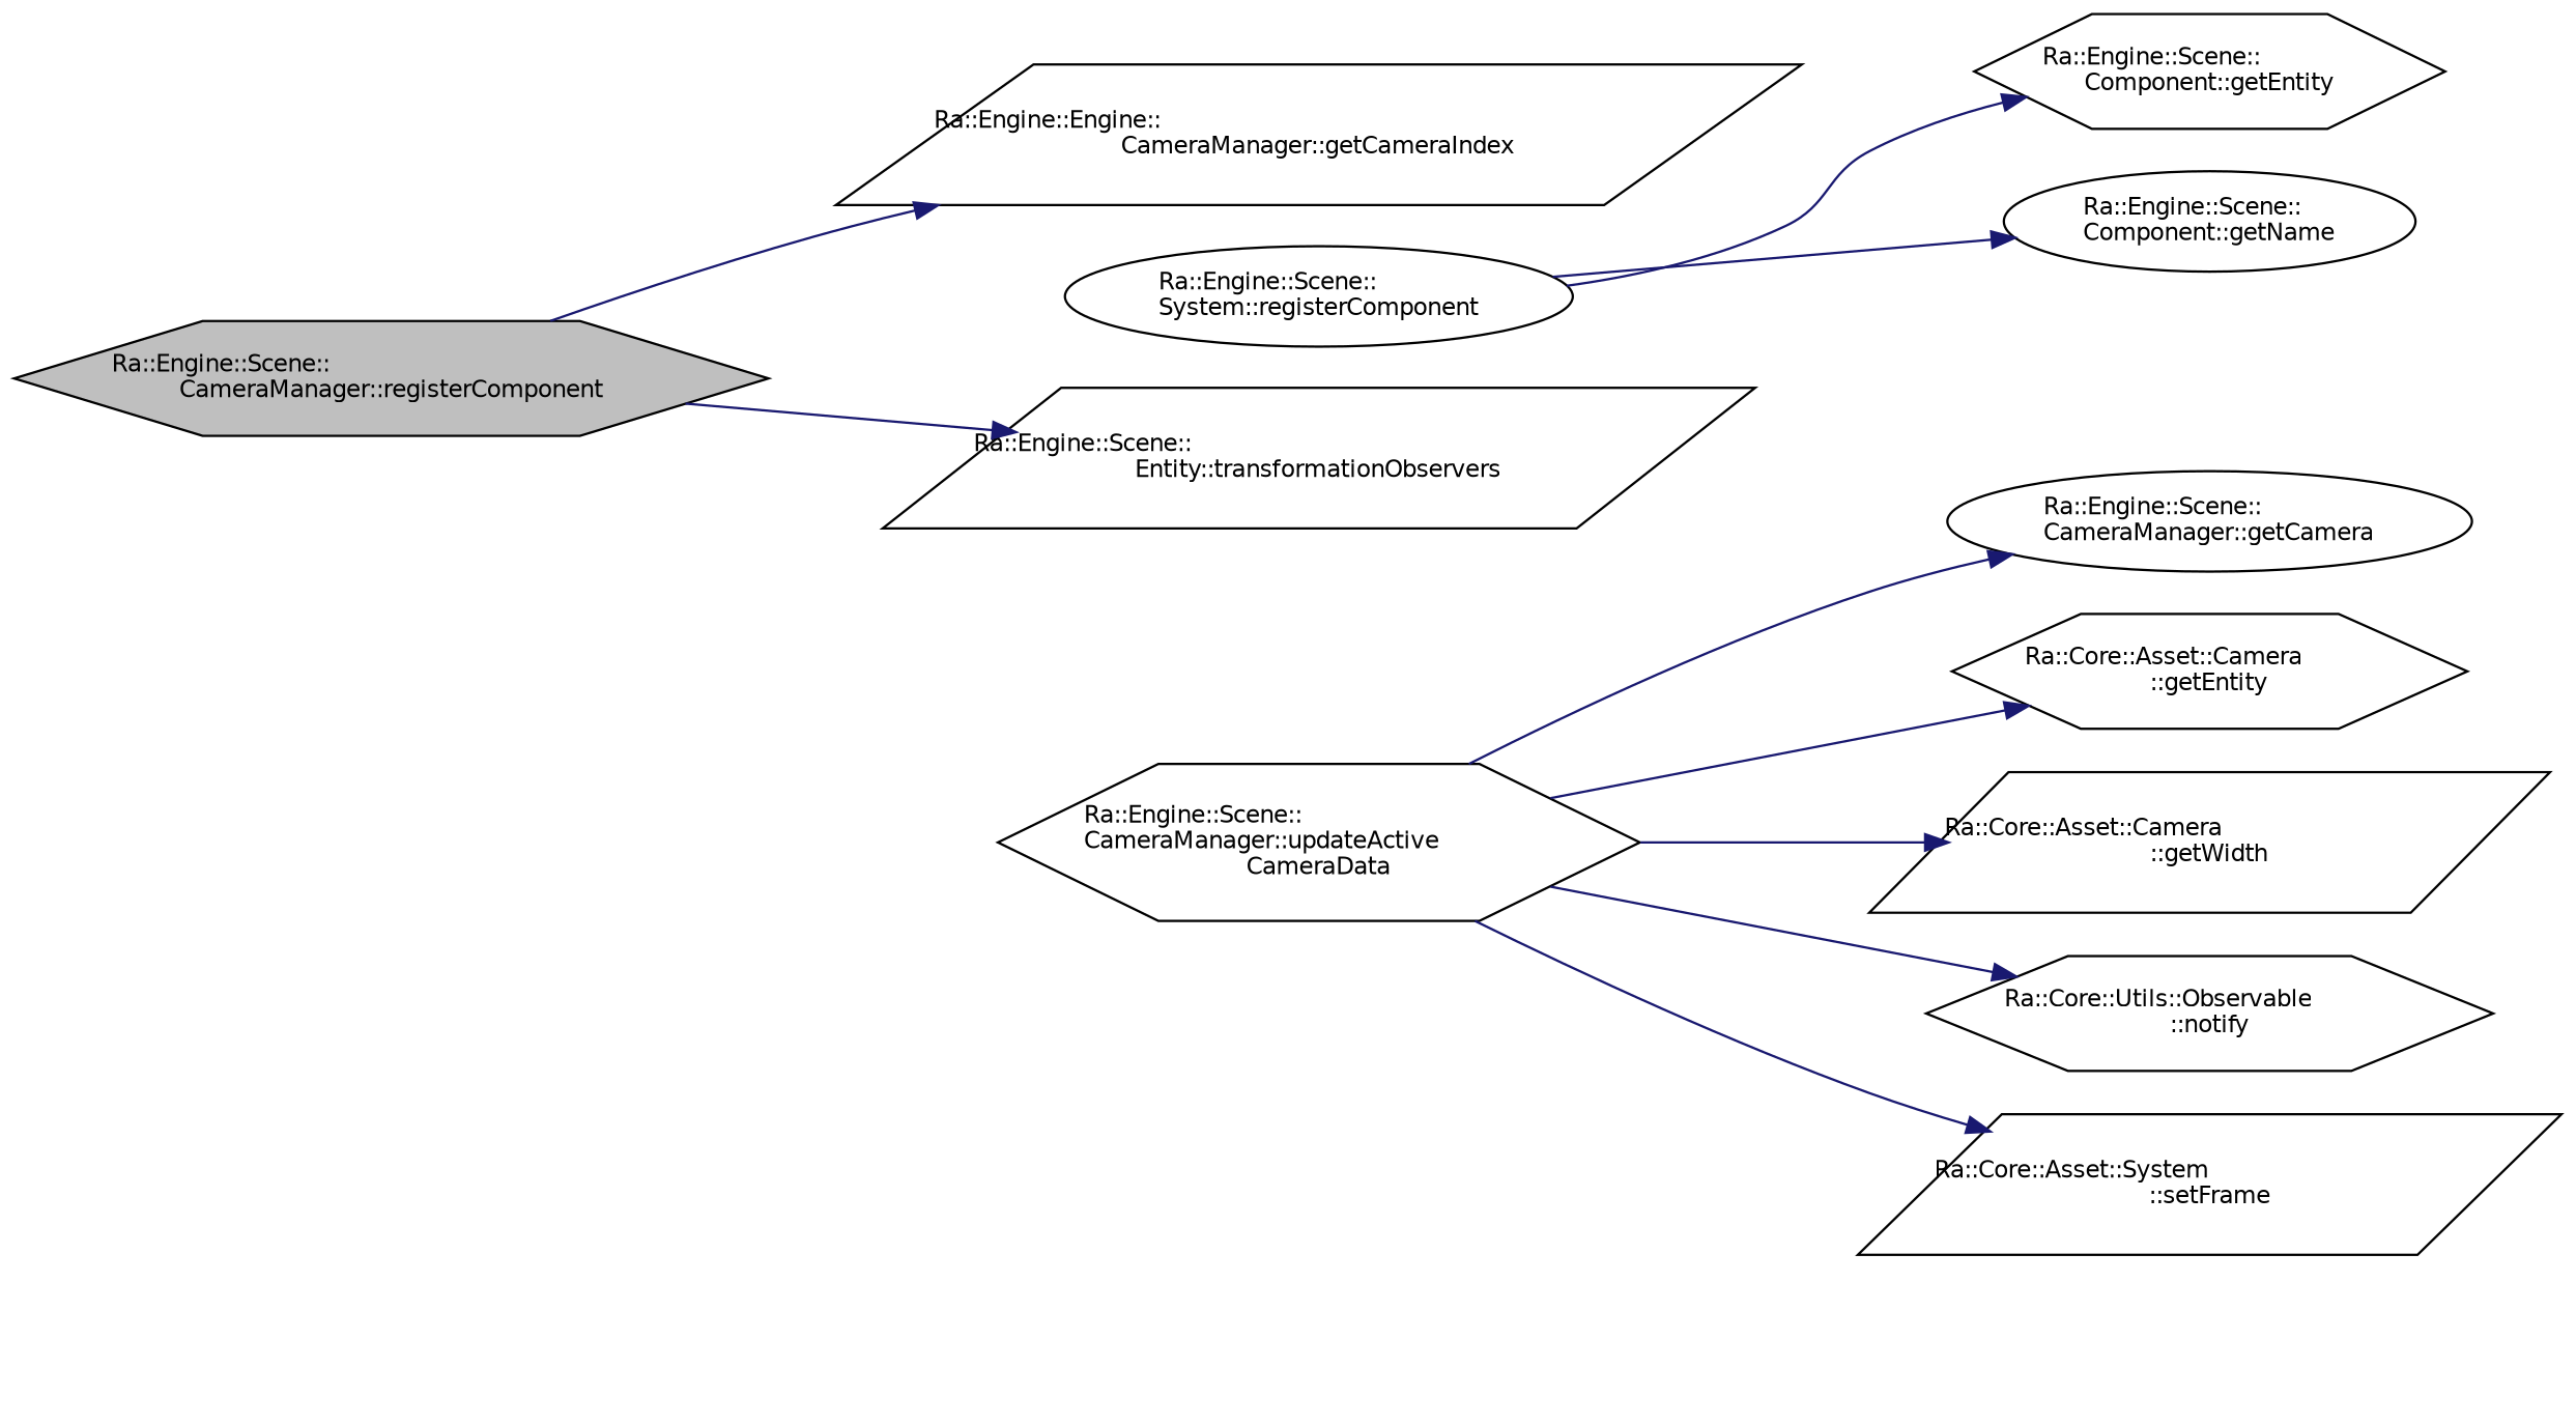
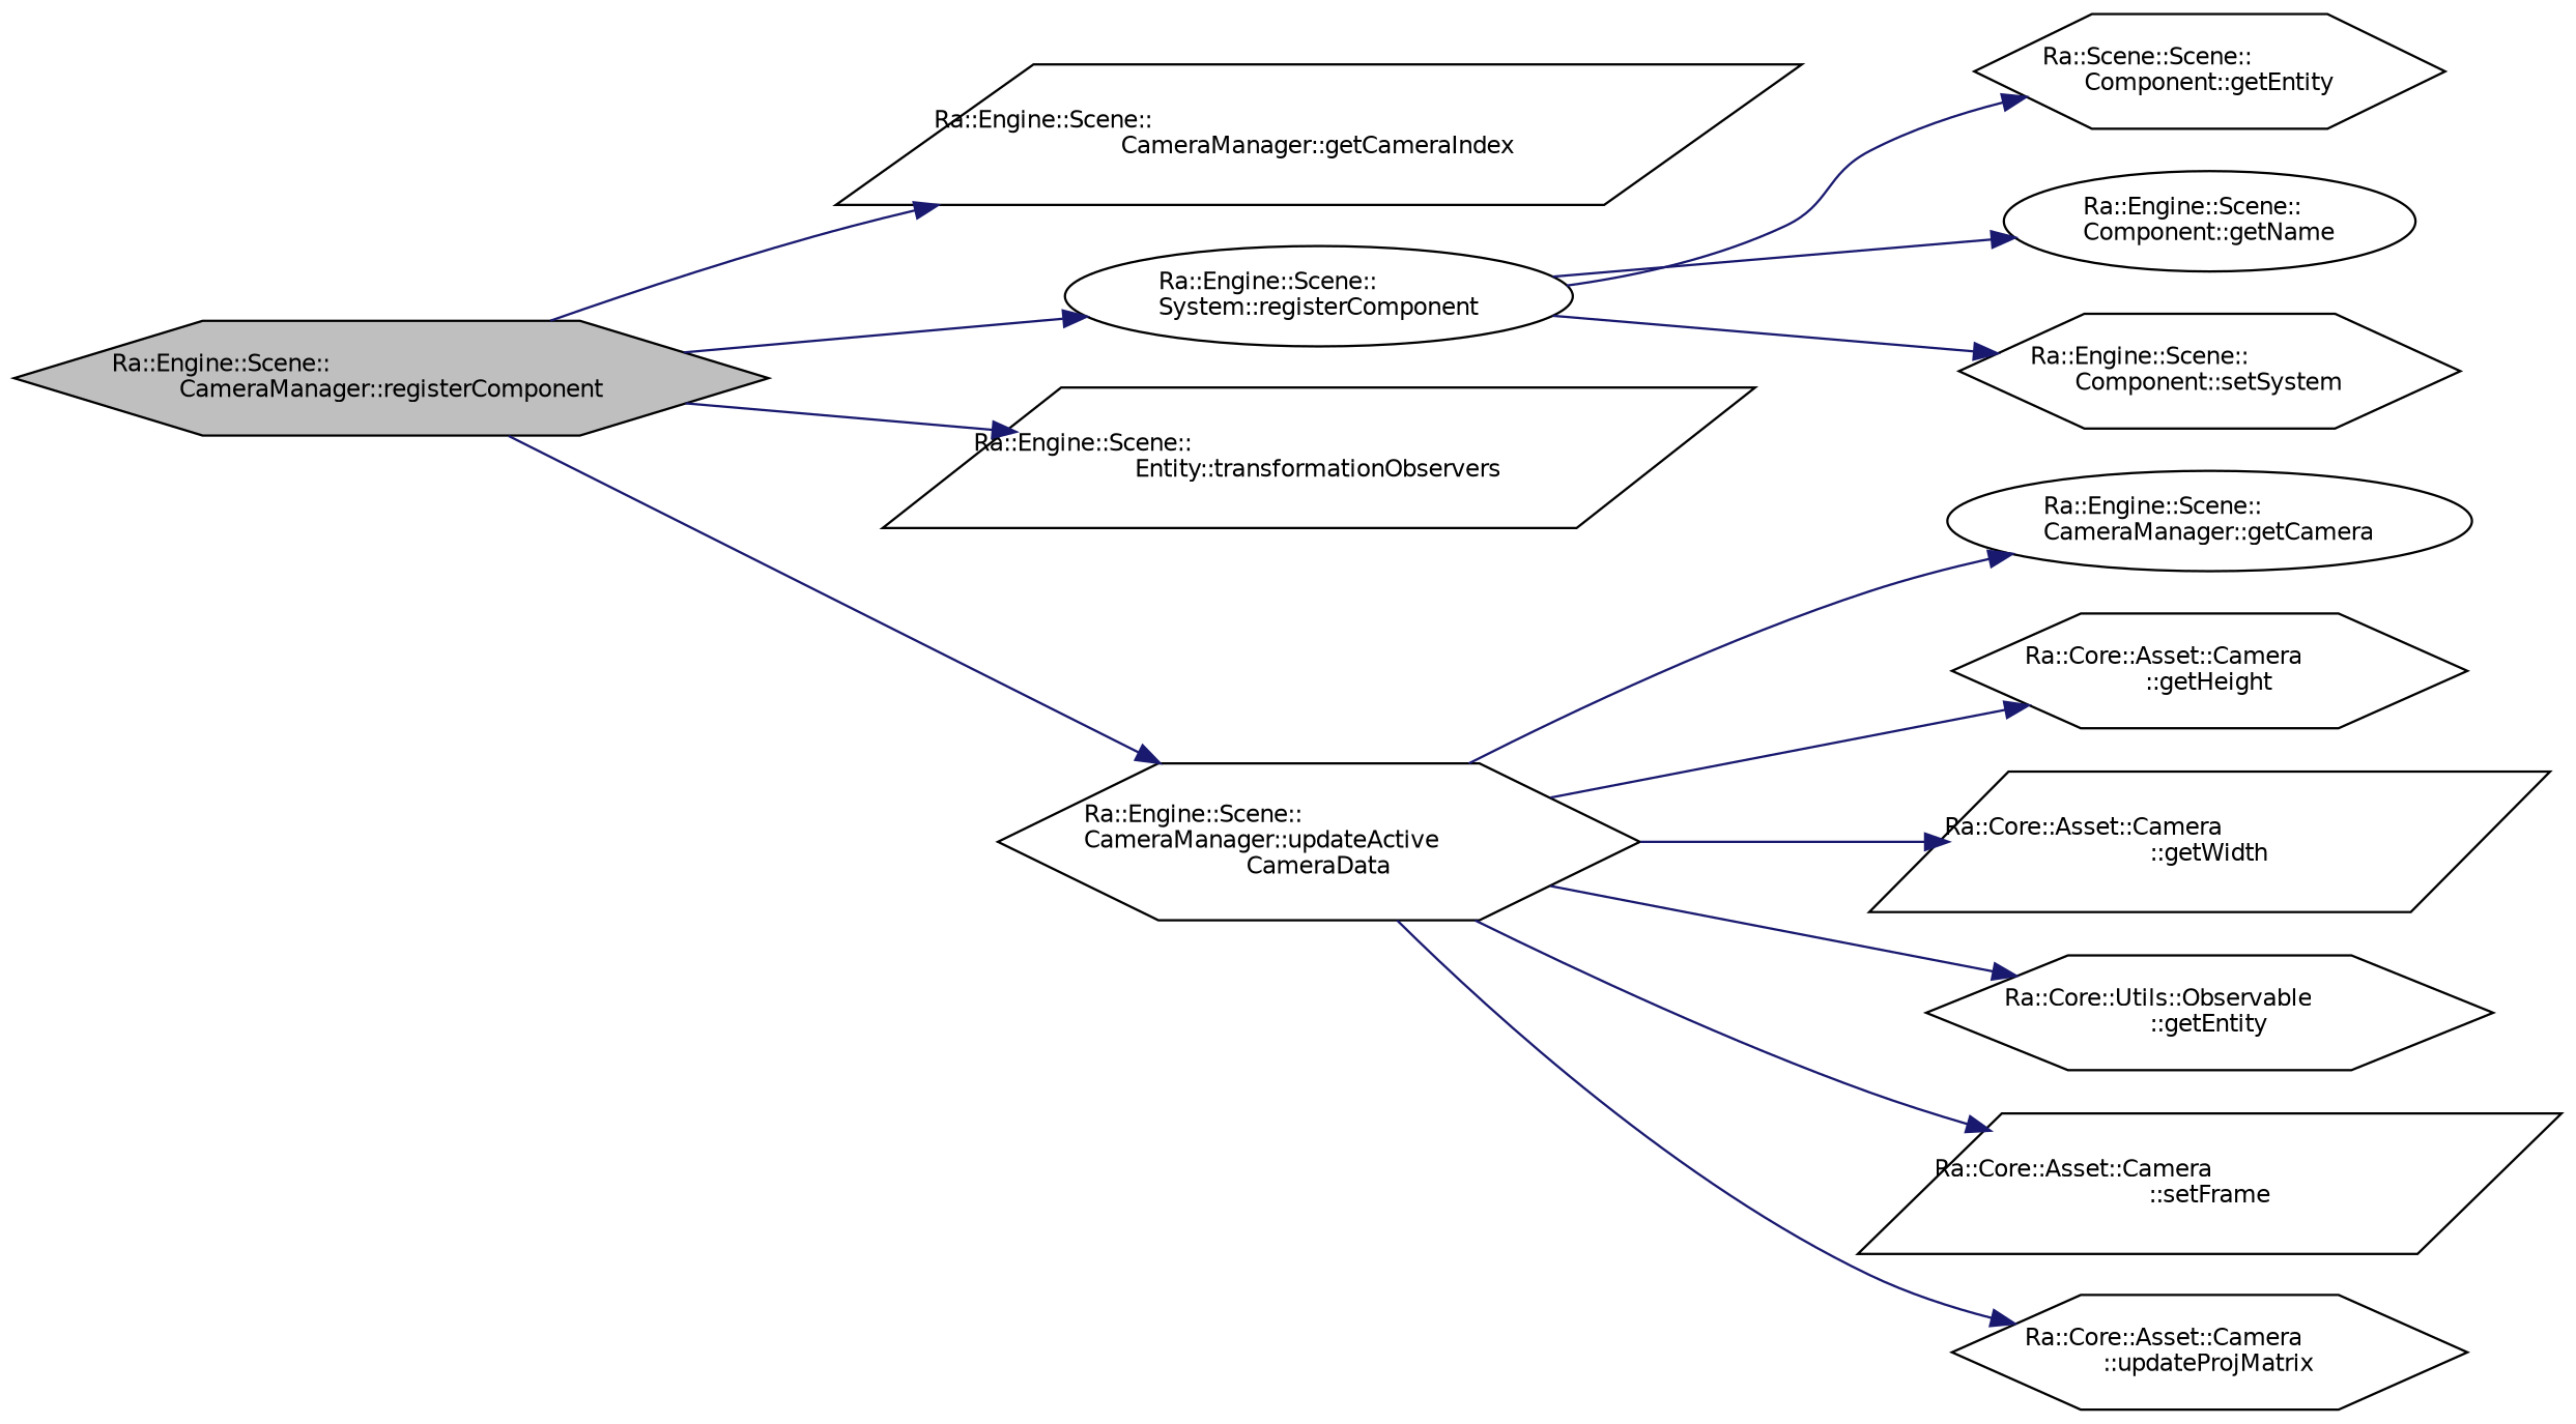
  digraph {
    rankdir=LR
    node [color=black fillcolor=white fontname=Helvetica fontsize=10 shape=hexagon style=filled]
    edge [color=midnightblue fontname=Helvetica fontsize=10 labelfontname=Helvetica labelfontsize=10 style=solid]
    n1 [fillcolor=grey75 fontcolor=black height=0.2 label="Ra::Engine::Scene::\lCameraManager::registerComponent" width=0.4]
-   n2 [height=0.2 label="Ra::Engine::Engine::\lCameraManager::getCameraIndex" shape=parallelogram width=0.4]
+   n2 [height=0.2 label="Ra::Engine::Scene::\lCameraManager::getCameraIndex" shape=parallelogram width=0.4]
    n3 [height=0.2 label="Ra::Engine::Scene::\lSystem::registerComponent" shape=ellipse width=0.4]
    n4 [height=0.2 label="Ra::Engine::Scene::\lEntity::transformationObservers" shape=parallelogram width=0.4]
    n5 [height=0.2 label="Ra::Engine::Scene::\lCameraManager::updateActive\lCameraData" width=0.4]
-   n6 [height=0.2 label="Ra::Engine::Scene::\lComponent::getEntity" width=0.4]
+   n6 [height=0.2 label="Ra::Scene::Scene::\lComponent::getEntity" width=0.4]
    n7 [height=0.2 label="Ra::Engine::Scene::\lComponent::getName" shape=ellipse width=0.4]
+   n8 [height=0.2 label="Ra::Engine::Scene::\lComponent::setSystem" width=0.4]
    n9 [height=0.2 label="Ra::Engine::Scene::\lCameraManager::getCamera" shape=ellipse width=0.4]
-   n10 [height=0.2 label="Ra::Core::Asset::Camera\l::getEntity" width=0.4]
+   n10 [height=0.2 label="Ra::Core::Asset::Camera\l::getHeight" width=0.4]
    n11 [height=0.2 label="Ra::Core::Asset::Camera\l::getWidth" shape=parallelogram width=0.4]
-   n12 [height=0.2 label="Ra::Core::Utils::Observable\l::notify" width=0.4]
-   n13 [height=0.2 label="Ra::Core::Asset::System\l::setFrame" shape=parallelogram width=0.4]
+   n12 [height=0.2 label="Ra::Core::Utils::Observable\l::getEntity" width=0.4]
+   n13 [height=0.2 label="Ra::Core::Asset::Camera\l::setFrame" shape=parallelogram width=0.4]
+   n14 [height=0.2 label="Ra::Core::Asset::Camera\l::updateProjMatrix" width=0.4]
    n1 -> n2
+   n1 -> n3
    n1 -> n4
+   n1 -> n5
    n3 -> n6
    n3 -> n7
+   n3 -> n8
    n5 -> n9
    n5 -> n10
    n5 -> n11
    n5 -> n12
    n5 -> n13
+   n5 -> n14
  }
